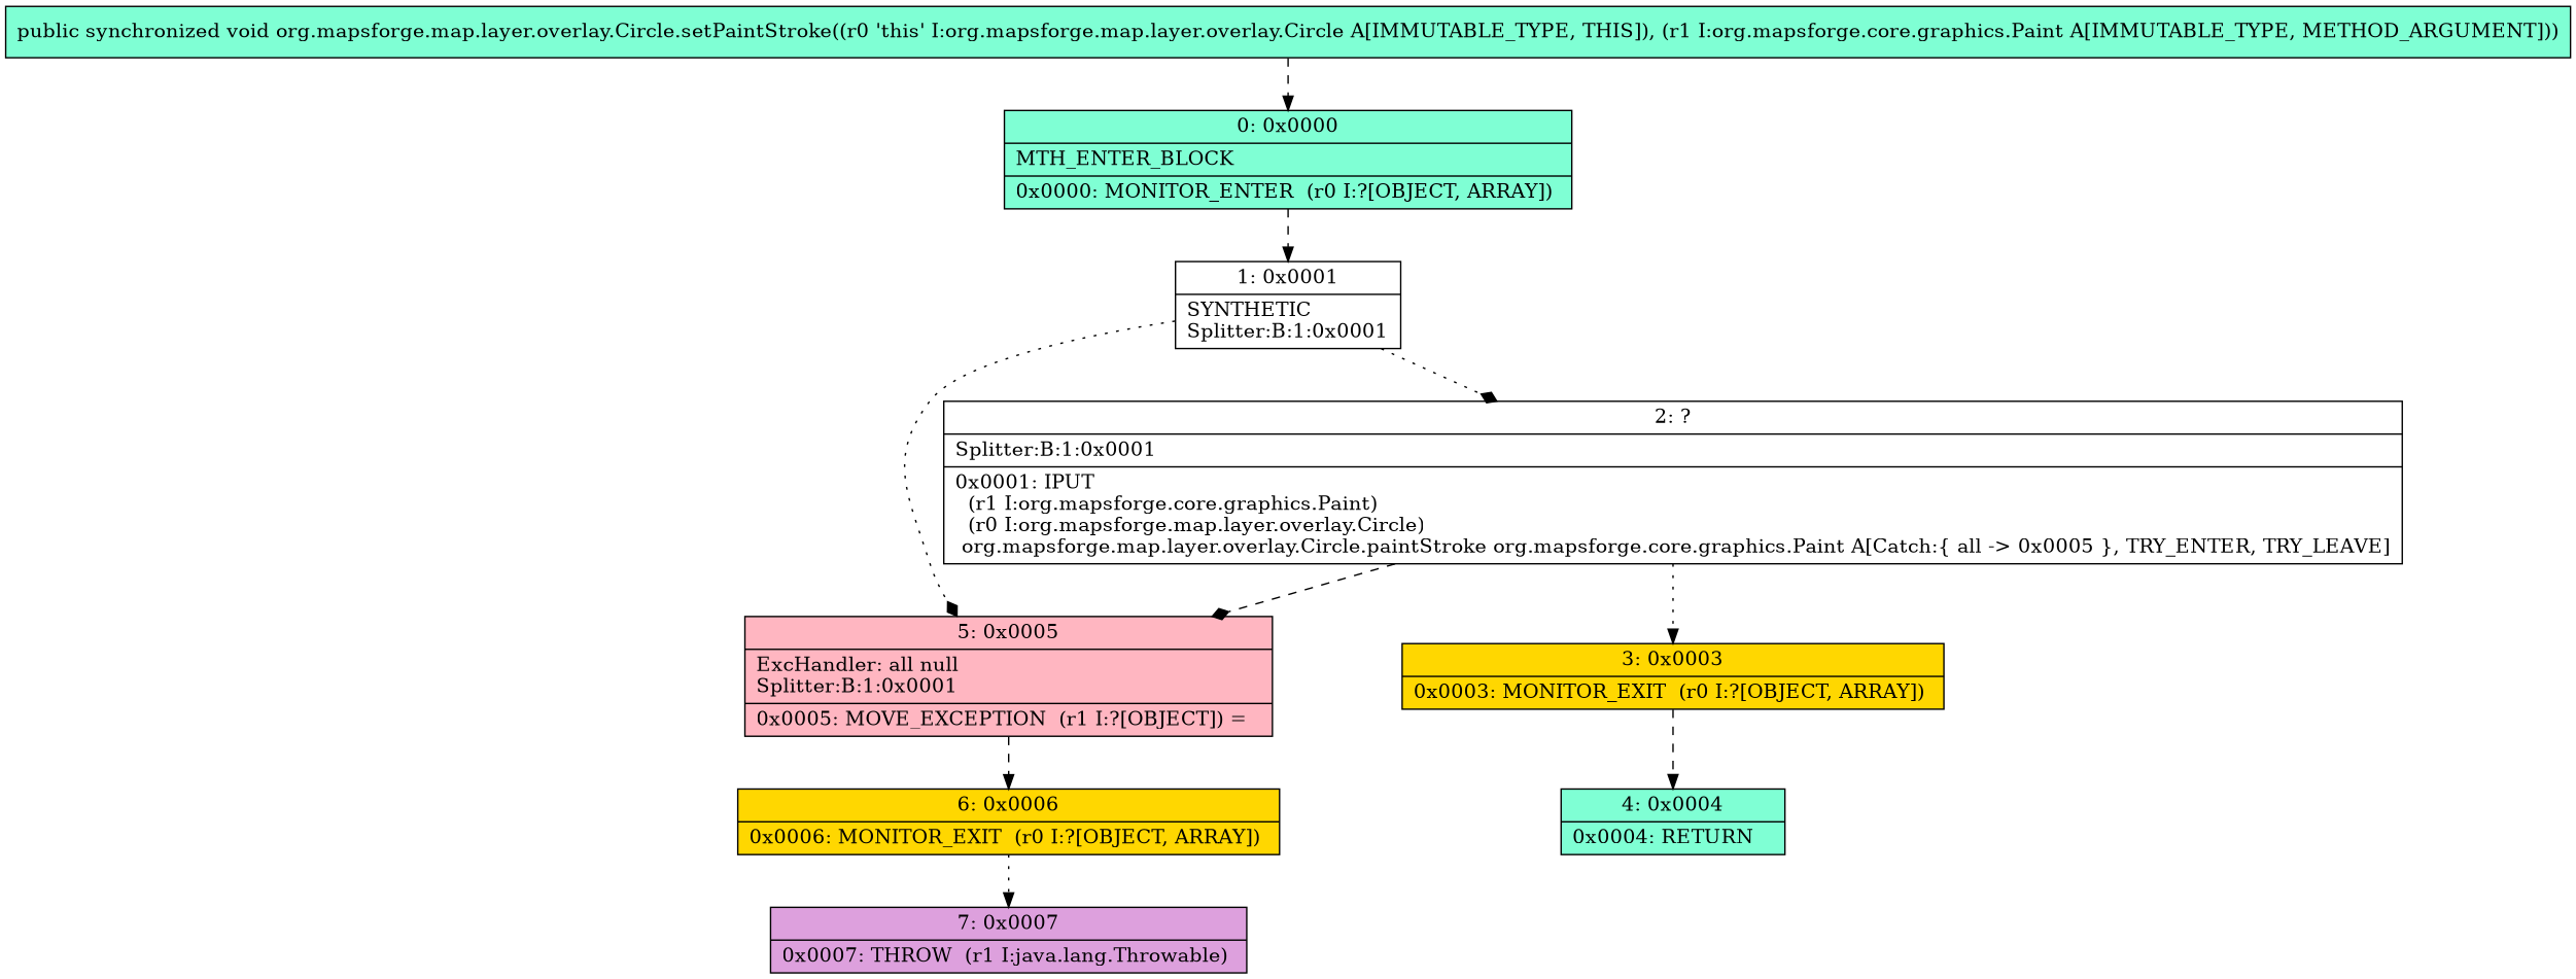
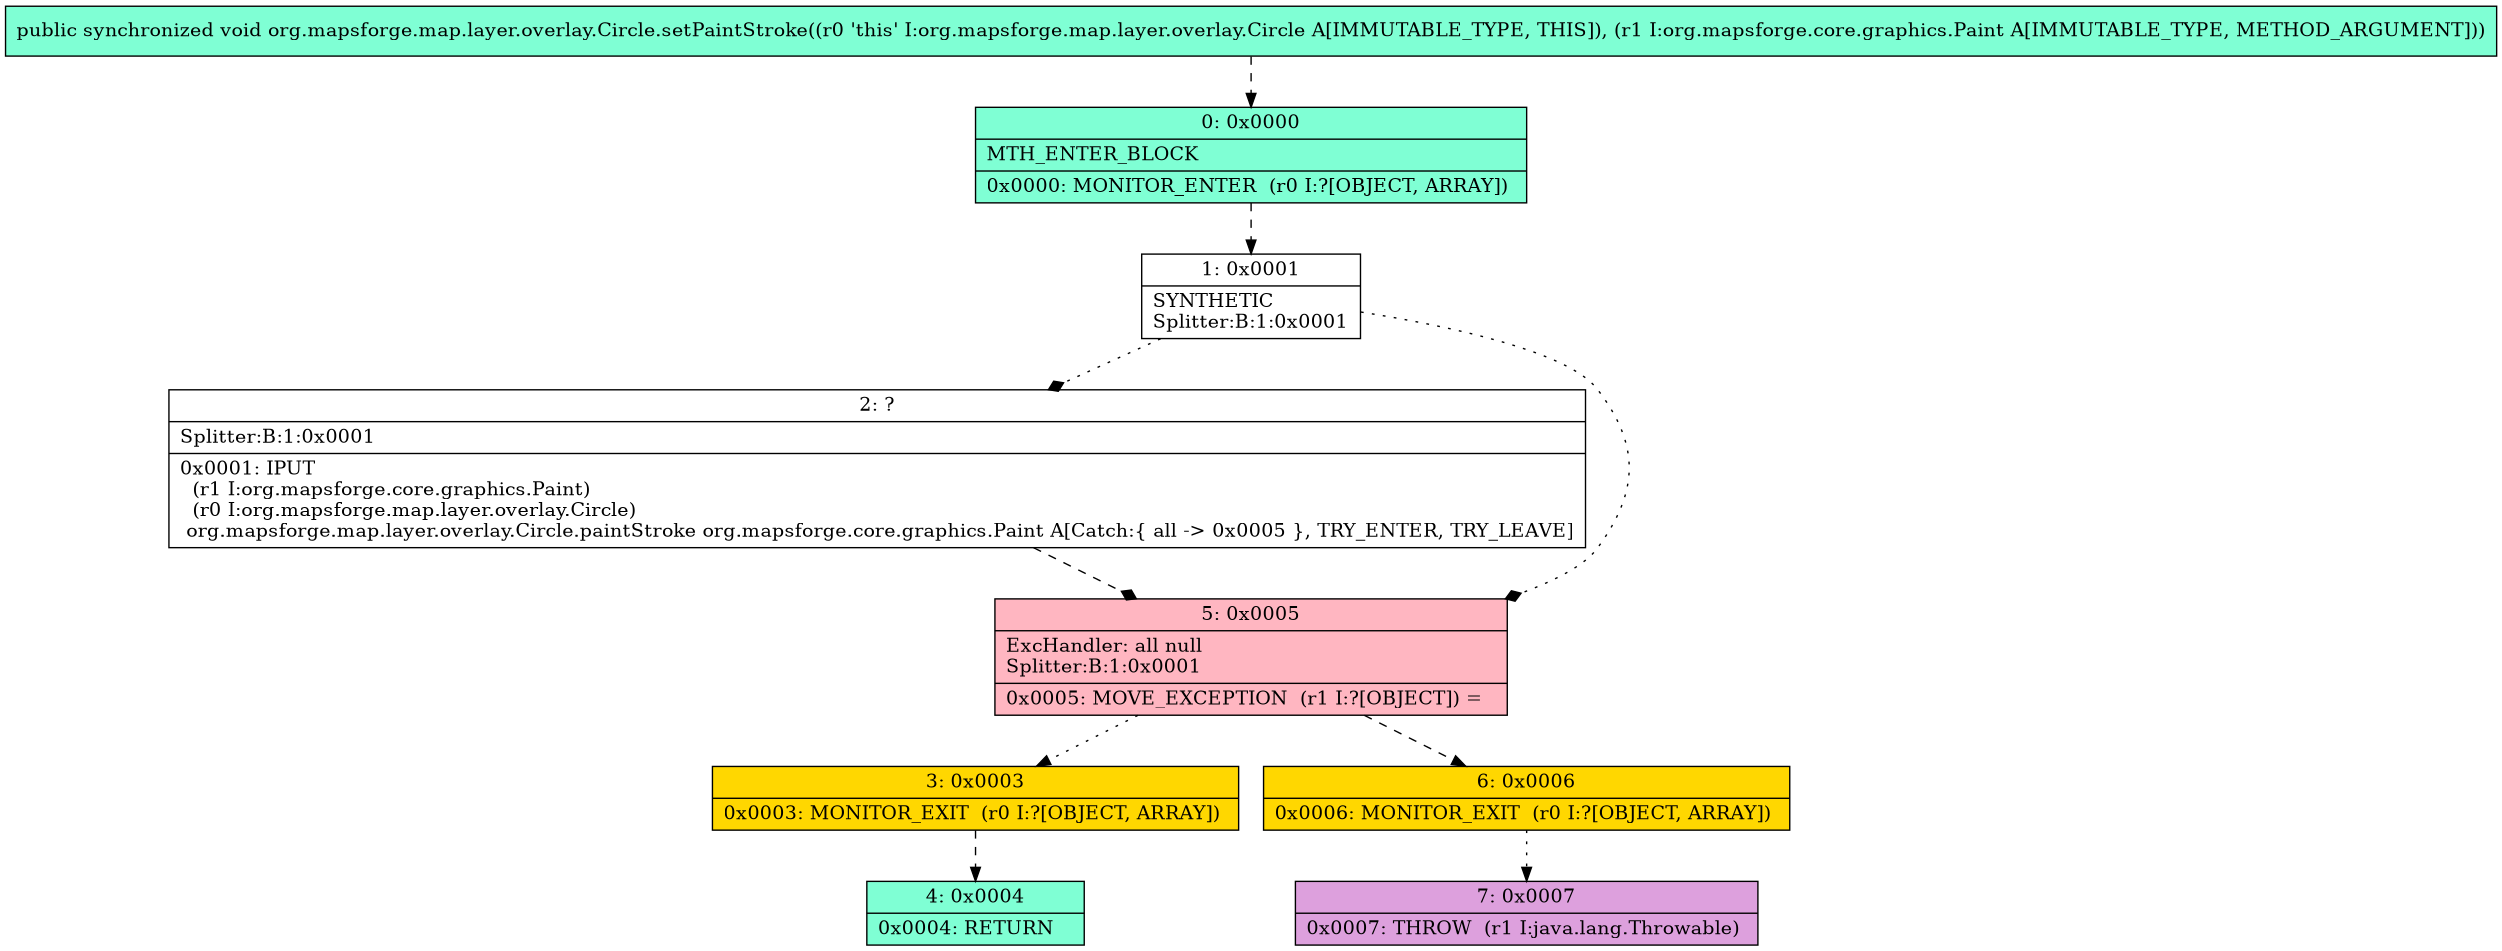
  digraph {
    node [fillcolor=aquamarine shape=record style=filled]
    edge [arrowhead=normal style=dashed]
    n1 [label="{0\:\ 0x0000|MTH_ENTER_BLOCK\l|0x0000: MONITOR_ENTER  (r0 I:?[OBJECT, ARRAY]) \l}"]
    n2 [fillcolor=white label="{1\:\ 0x0001|SYNTHETIC\lSplitter:B:1:0x0001\l}"]
    n3 [fillcolor=white label="{2\:\ ?|Splitter:B:1:0x0001\l|0x0001: IPUT  \l  (r1 I:org.mapsforge.core.graphics.Paint)\l  (r0 I:org.mapsforge.map.layer.overlay.Circle)\l org.mapsforge.map.layer.overlay.Circle.paintStroke org.mapsforge.core.graphics.Paint A[Catch:\{ all \-\> 0x0005 \}, TRY_ENTER, TRY_LEAVE]\l}"]
    n4 [fillcolor=lightpink label="{5\:\ 0x0005|ExcHandler: all null\lSplitter:B:1:0x0001\l|0x0005: MOVE_EXCEPTION  (r1 I:?[OBJECT]) =  \l}"]
    n5 [fillcolor=gold label="{3\:\ 0x0003|0x0003: MONITOR_EXIT  (r0 I:?[OBJECT, ARRAY]) \l}"]
    n6 [fillcolor=gold label="{6\:\ 0x0006|0x0006: MONITOR_EXIT  (r0 I:?[OBJECT, ARRAY]) \l}"]
    n7 [label="{4\:\ 0x0004|0x0004: RETURN   \l}"]
    n8 [fillcolor=plum label="{7\:\ 0x0007|0x0007: THROW  (r1 I:java.lang.Throwable) \l}"]
    n9 [label="{public synchronized void org.mapsforge.map.layer.overlay.Circle.setPaintStroke((r0 'this' I:org.mapsforge.map.layer.overlay.Circle A[IMMUTABLE_TYPE, THIS]), (r1 I:org.mapsforge.core.graphics.Paint A[IMMUTABLE_TYPE, METHOD_ARGUMENT])) }"]
    n1 -> n2
    n2 -> n3 [arrowhead=diamond style=dotted]
    n2 -> n4 [arrowhead=diamond style=dotted]
    n3 -> n4 [arrowhead=diamond]
-   n3 -> n5 [style=dotted]
+   n4 -> n5 [style=dotted]
    n4 -> n6
    n5 -> n7
    n6 -> n8 [style=dotted]
    n9 -> n1
  }
